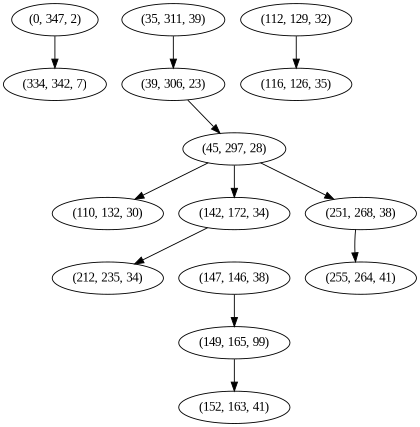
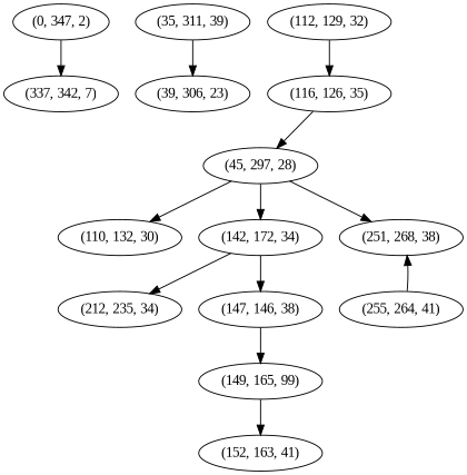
  digraph {
    fontname="Liberation Serif"
    node [fontname="Liberation Serif"]
    edge [fontname="Liberation Serif"]
    n1 [label="(0, 347, 2)"]
-   "(334, 342, 7)"
+   "(334, 342, 7)" [label="(337, 342, 7)"]
    n3 [label="(35, 311, 39)"]
    "(39, 306, 23)"
    "(45, 297, 28)"
    "(110, 132, 30)"
    "(142, 172, 34)"
    "(251, 268, 38)"
    "(212, 235, 34)"
    n10 [label="(147, 146, 38)"]
    "(255, 264, 41)"
    "(112, 129, 32)"
    "(116, 126, 35)"
    n14 [label="(149, 165, 99)"]
    "(152, 163, 41)"
    n1 -> "(334, 342, 7)"
    n3 -> "(39, 306, 23)"
-   "(39, 306, 23)" -> "(45, 297, 28)"
+   "(116, 126, 35)" -> "(45, 297, 28)"
    "(45, 297, 28)" -> "(110, 132, 30)"
    "(45, 297, 28)" -> "(142, 172, 34)"
    "(45, 297, 28)" -> "(251, 268, 38)"
    "(142, 172, 34)" -> "(212, 235, 34)"
-   "(251, 268, 38)" -> "(255, 264, 41)"
+   "(142, 172, 34)" -> n10
+   "(255, 264, 41)" -> "(251, 268, 38)"
    n10 -> n14
    "(112, 129, 32)" -> "(116, 126, 35)"
    n14 -> "(152, 163, 41)"
  }
